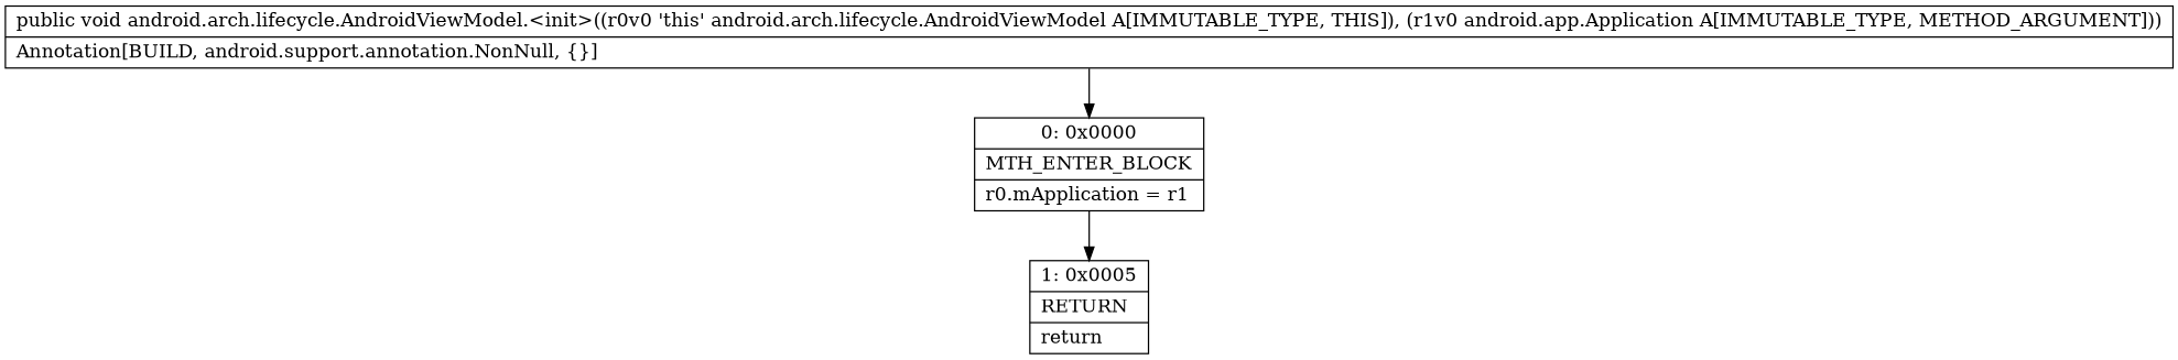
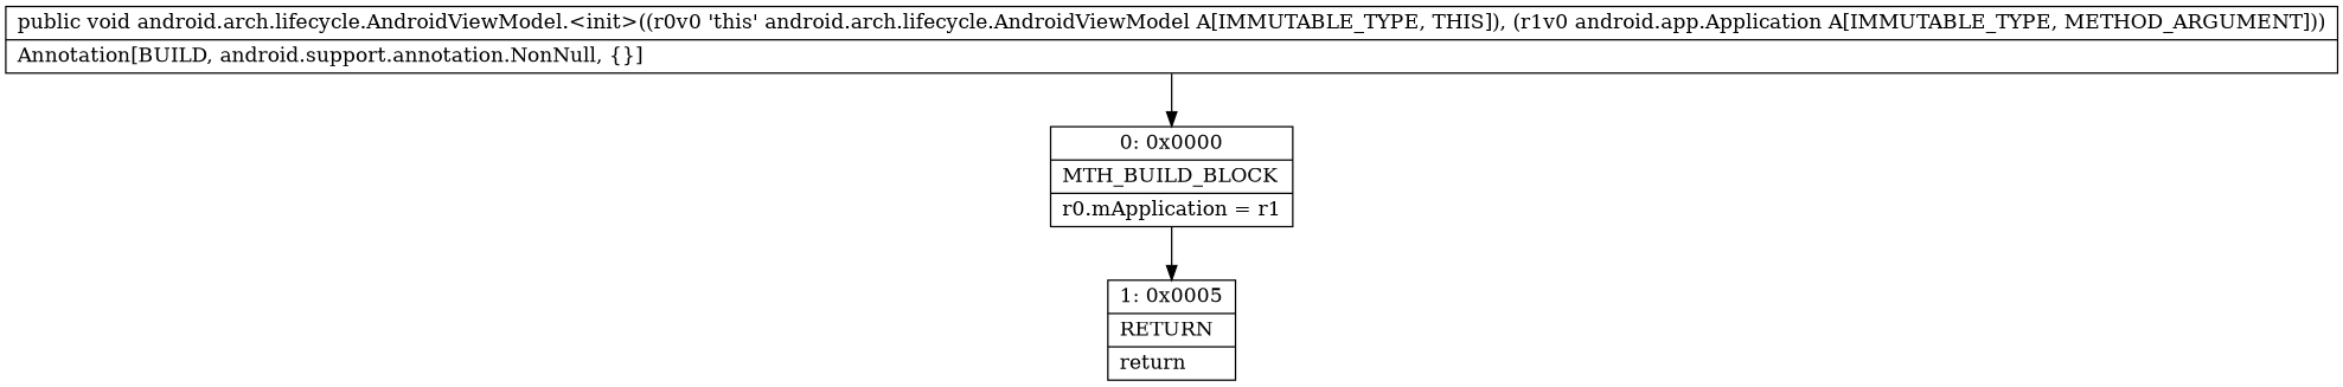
  digraph {
    node [shape=record]
-   n1 [label="{0\:\ 0x0000|MTH_ENTER_BLOCK\l|r0.mApplication = r1\l}"]
+   n1 [label="{0\:\ 0x0000|MTH_BUILD_BLOCK\l|r0.mApplication = r1\l}"]
    n2 [label="{1\:\ 0x0005|RETURN\l|return\l}"]
    n3 [label="{public void android.arch.lifecycle.AndroidViewModel.\<init\>((r0v0 'this' android.arch.lifecycle.AndroidViewModel A[IMMUTABLE_TYPE, THIS]), (r1v0 android.app.Application A[IMMUTABLE_TYPE, METHOD_ARGUMENT]))  | Annotation[BUILD, android.support.annotation.NonNull, \{\}]\l}"]
    n1 -> n2
    n3 -> n1
  }
